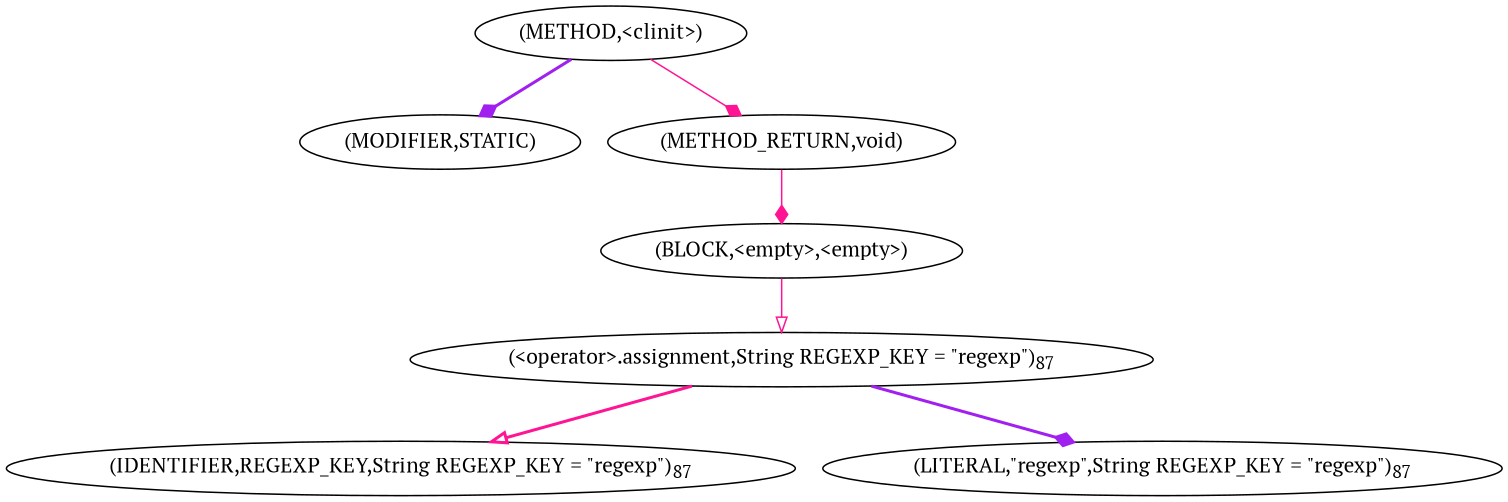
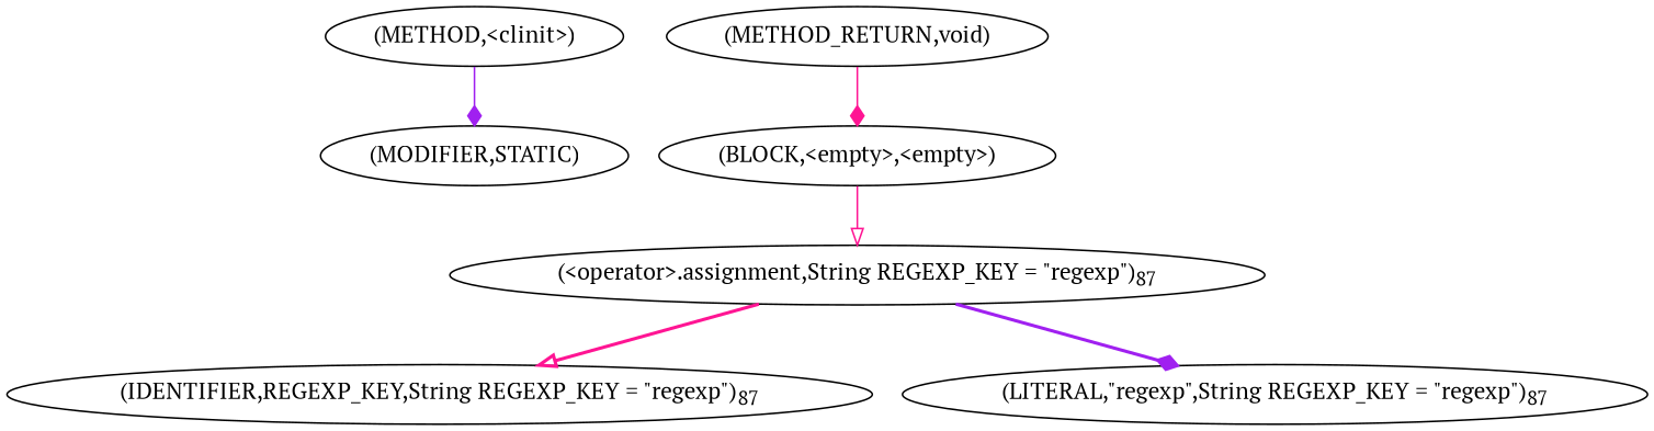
  digraph {
    fontname="PT Serif"
    node [fontname="PT Serif"]
    edge [arrowhead=diamond color=deeppink fontname="PT Serif" style=bold]
    n1 [label=<(METHOD,&lt;clinit&gt;)>]
    n2 [label=<(MODIFIER,STATIC)>]
    n3 [label=<(METHOD_RETURN,void)>]
    n4 [label=<(BLOCK,&lt;empty&gt;,&lt;empty&gt;)>]
    n5 [label=<(&lt;operator&gt;.assignment,String REGEXP_KEY = &quot;regexp&quot;)<SUB>87</SUB>>]
    n6 [label=<(IDENTIFIER,REGEXP_KEY,String REGEXP_KEY = &quot;regexp&quot;)<SUB>87</SUB>>]
    n7 [label=<(LITERAL,&quot;regexp&quot;,String REGEXP_KEY = &quot;regexp&quot;)<SUB>87</SUB>>]
-   n1 -> n2 [color=purple]
-   n1 -> n3 [style=solid]
+   n1 -> n2 [color=purple style=solid]
    n3 -> n4 [style=solid]
    n4 -> n5 [arrowhead=onormal style=solid]
    n5 -> n6 [arrowhead=onormal]
    n5 -> n7 [color=purple]
  }
